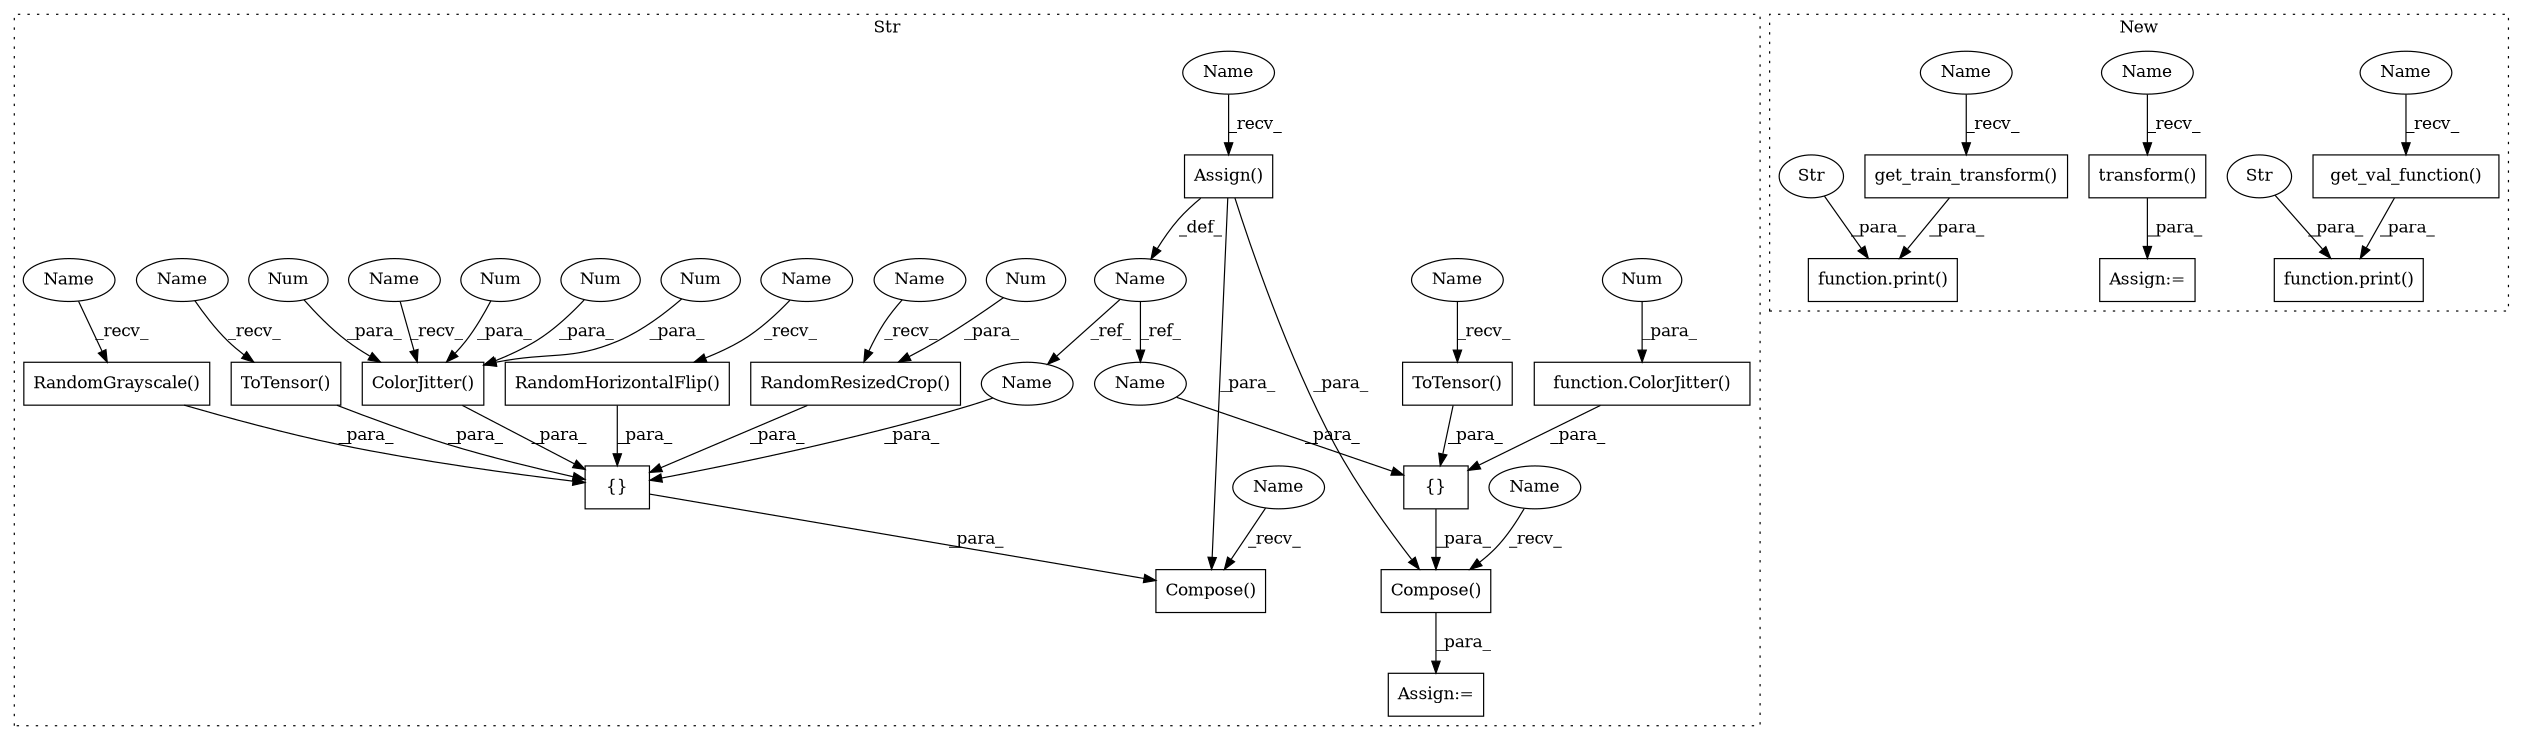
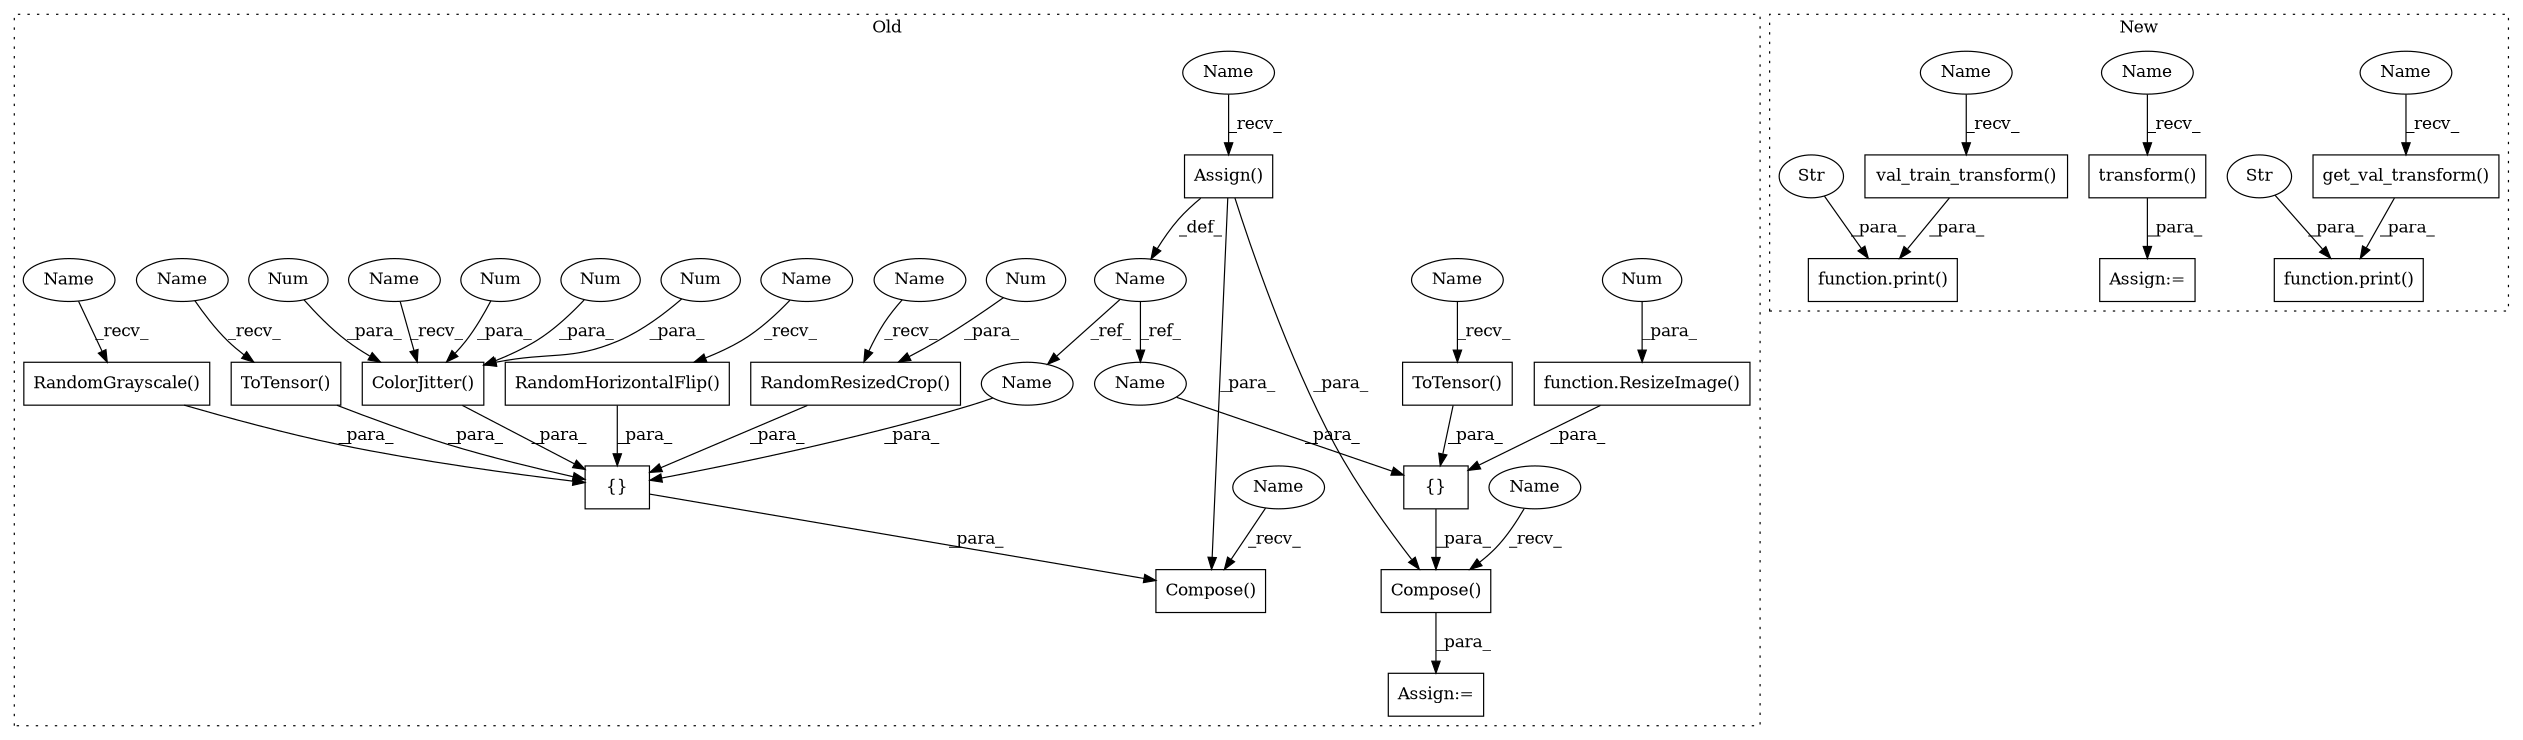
  digraph {
    node [a=75 l=1 s=1960 shape=ellipse]
    n1 [l=12 label="ToTensor()" shape=box]
    n2 [a=59 l="10,0" label="{}" s="1924,1991" shape=box]
-   n3 [l="12,1" label="function.ColorJitter()" s="1934,1949" shape=box]
+   n3 [l="12,1" label="function.ResizeImage()" s="1934,1949" shape=box]
    n4 [l=12 label="ToTensor()" s=1855 shape=box]
    n5 [l=66 label="Assign()" s=1588 shape=box]
    n6 [a=76 l=3 label=Num s=1946]
    n7 [a=59 l="10,0" label="{}" s="1687,1886" shape=box]
    n8 [l="10,1" label="Compose()" s="1677,1892" shape=box]
    n9 [l=24 label="RandomHorizontalFlip()" s=1749 shape=box]
    n10 [l="10,1" label="Compose()" s="1914,1997" shape=box]
    n11 [a=68 l=3 label="Assign:=" s=1911 shape=box]
    n12 [l="20,19" label="RandomResizedCrop()" s="1697,1720" shape=box]
    n13 [a=76 l=3 label=Num s=1717]
    n14 [a=87 l=9 label=Name s=1576]
    n15 [l="14,1" label="ColorJitter()" s="1783,1815" shape=box]
    n16 [l=19 label="RandomGrayscale()" s=1826 shape=box]
    n17 [a=76 l=3 label=Num s=1807]
    n18 [a=76 l=3 label=Num s=1797]
    n19 [a=76 l=3 label=Num s=1802]
    n20 [a=76 l=3 label=Num s=1812]
    n21 [a=87 label=Name s=1697]
    n22 [a=87 label=Name s=1914]
    n23 [a=87 label=Name s=1588]
    n24 [a=87 label=Name s=1855]
    n25 [a=87 label=Name s=1749]
    n26 [a=87 label=Name s=1677]
    n27 [a=87 label=Name s=1783]
    n28 [a=87 label=Name s=1826]
    n29 [a=87 label=Name]
    n30 [a=87 l=9 label=Name s=1982]
    n31 [a=87 l=9 label=Name s=1877]
-   n32 [l="24,1" label="get_val_function()" s="1665,1706" shape=box]
+   n32 [l="24,1" label="get_val_transform()" s="1665,1706" shape=box]
    n33 [l="6,1" label="function.print()" s="1760,1798" shape=box]
    n34 [a=66 l=17 label=Str s=1766]
-   n35 [l="26,128" label="get_train_transform()" s="1471,1516" shape=box]
+   n35 [l="26,128" label="val_train_transform()" s="1471,1516" shape=box]
    n36 [l="6,1" label="function.print()" s="1712,1754" shape=box]
    n37 [a=66 l=19 label=Str s=1718]
    n38 [l="15,1" label="transform()" s="5227,5279" shape=box]
    n39 [a=68 l=3 label="Assign:=" s=5224 shape=box]
    n40 [a=87 l=5 label=Name s=5227]
    n41 [a=87 l=5 label=Name s=1665]
    n42 [a=87 l=5 label=Name s=1471]
    subgraph cluster_1 {
-     label=Str
+     label=Old
      style=dotted
      n1
      n2
      n3
      n4
      n5
      n6
      n7
      n8
      n9
      n10
      n11
      n12
      n13
      n14
      n15
      n16
      n17
      n18
      n19
      n20
      n21
      n22
      n23
      n24
      n25
      n26
      n27
      n28
      n29
      n30
      n31
    }
    subgraph cluster_2 {
      label=New
      style=dotted
      n32
      n33
      n34
      n35
      n36
      n37
      n38
      n39
      n40
      n41
      n42
    }
    n1 -> n2 [label=_para_]
    n2 -> n10 [label=_para_]
    n3 -> n2 [label=_para_]
    n4 -> n7 [label=_para_]
    n5 -> n8 [label=_para_]
    n5 -> n10 [label=_para_]
    n5 -> n14 [label=_def_]
    n6 -> n3 [label=_para_]
    n7 -> n8 [label=_para_]
    n9 -> n7 [label=_para_]
    n10 -> n11 [label=_para_]
    n12 -> n7 [label=_para_]
    n13 -> n12 [label=_para_]
    n14 -> n30 [label=_ref_]
    n14 -> n31 [label=_ref_]
    n15 -> n7 [label=_para_]
    n16 -> n7 [label=_para_]
    n17 -> n15 [label=_para_]
    n18 -> n15 [label=_para_]
    n19 -> n15 [label=_para_]
    n20 -> n15 [label=_para_]
    n21 -> n12 [label=_recv_]
    n22 -> n10 [label=_recv_]
    n23 -> n5 [label=_recv_]
    n24 -> n4 [label=_recv_]
    n25 -> n9 [label=_recv_]
    n26 -> n8 [label=_recv_]
    n27 -> n15 [label=_recv_]
    n28 -> n16 [label=_recv_]
    n29 -> n1 [label=_recv_]
    n30 -> n2 [label=_para_]
    n31 -> n7 [label=_para_]
    n32 -> n33 [label=_para_]
    n34 -> n33 [label=_para_]
    n35 -> n36 [label=_para_]
    n37 -> n36 [label=_para_]
    n38 -> n39 [label=_para_]
    n40 -> n38 [label=_recv_]
    n41 -> n32 [label=_recv_]
    n42 -> n35 [label=_recv_]
  }
